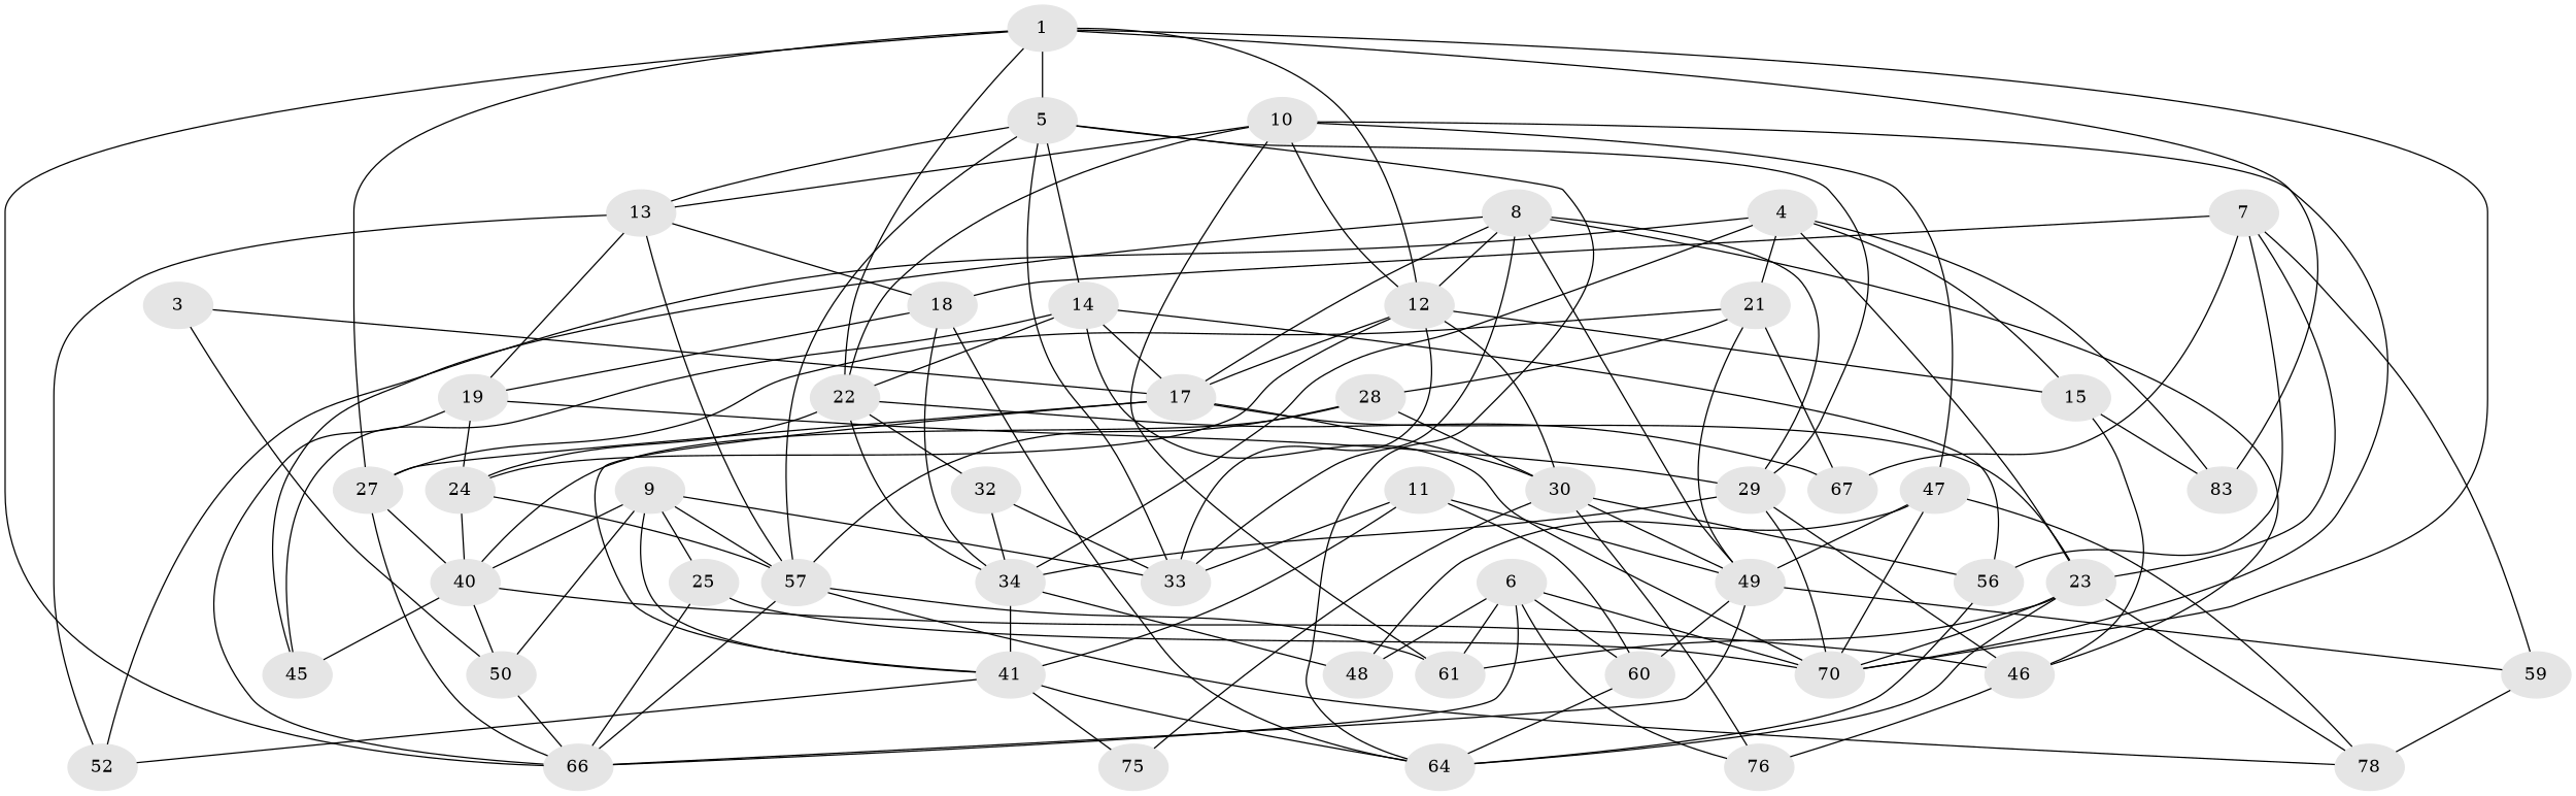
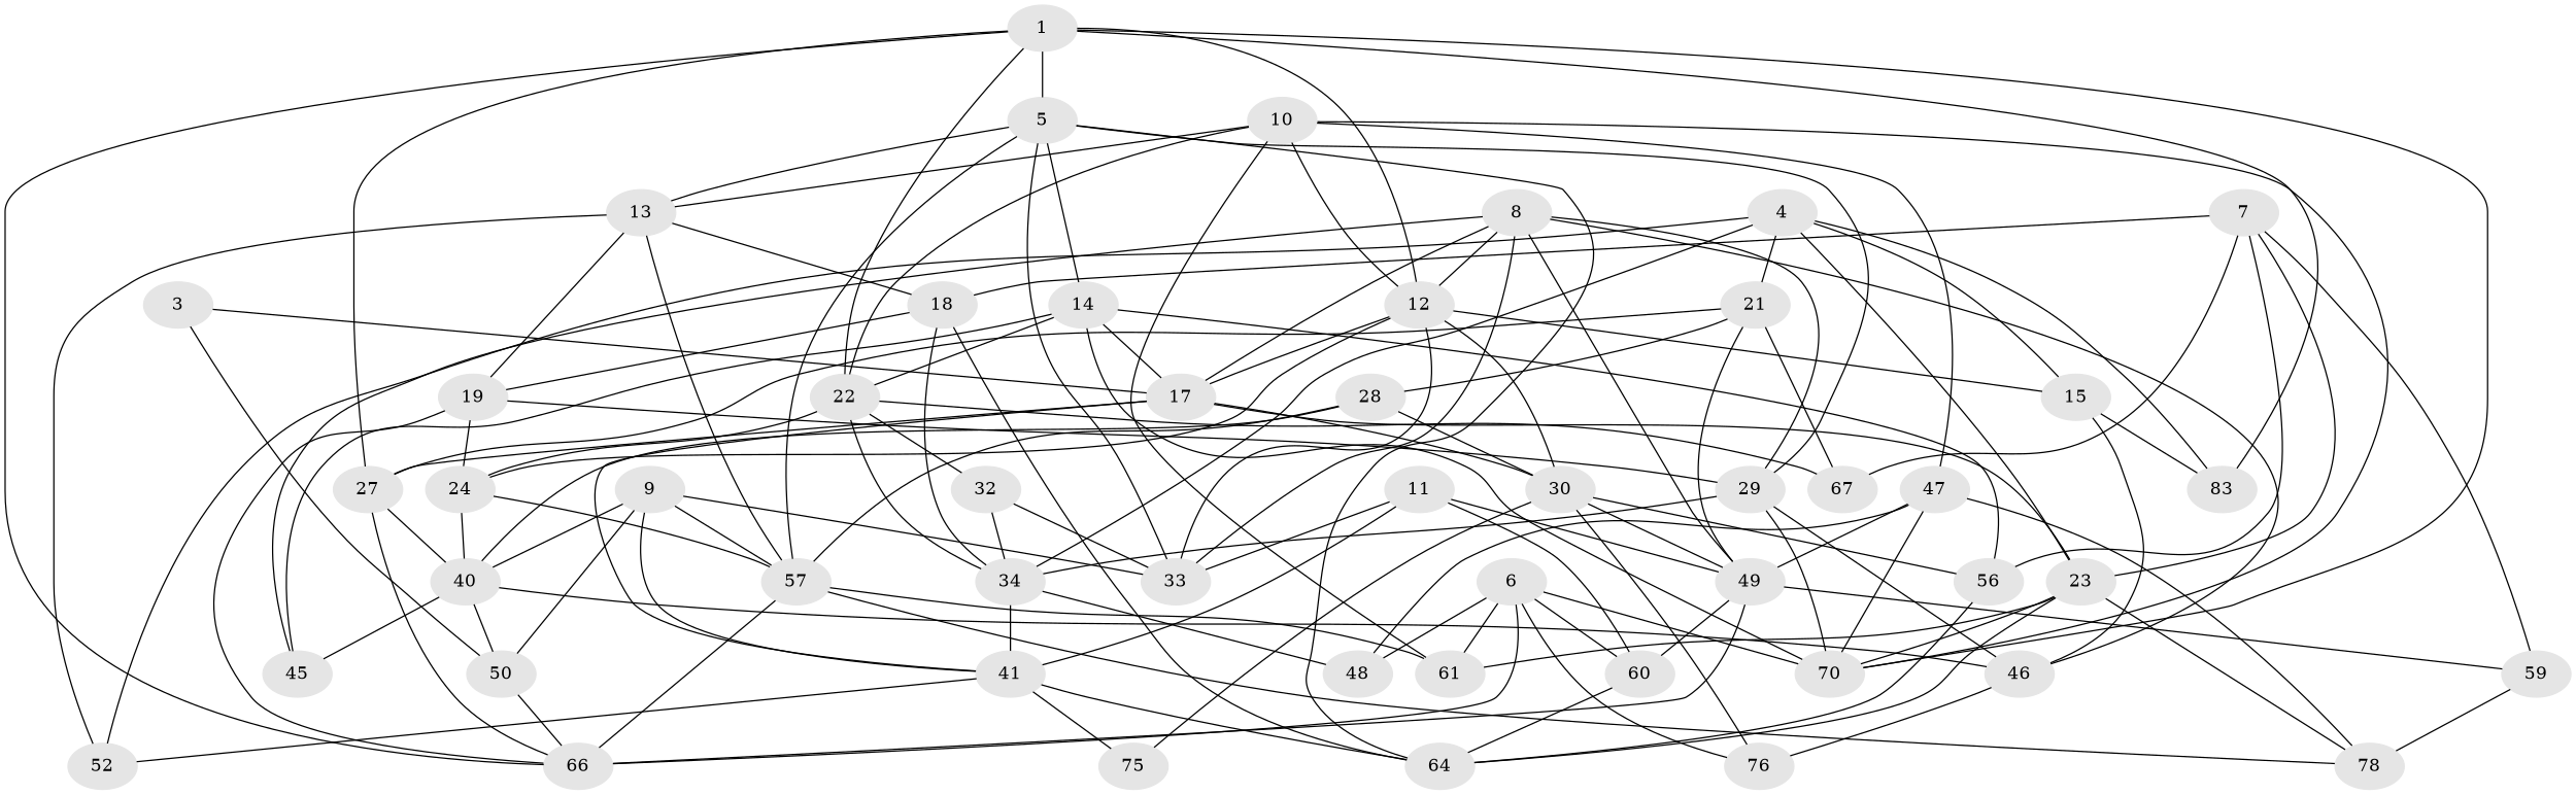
  graph {
    node [color=gray90 style=filled]
    1 [super="+2"]
    5 [super="+36"]
    12 [super="+68"]
    22 [super="+73"]
    27 [super="+31"]
    66 [super="+80"]
    70 [super="+79"]
    83
    13 [super="+16"]
    14 [super="+37"]
    29 [super="+63"]
    33 [super="+81"]
    57 [super="+74"]
    64 [super="+77"]
    17 [super="+69"]
    15 [super="+54"]
    24
    30 [super="+39"]
    34 [super="+44"]
    67
    32
    40 [super="+71"]
    23 [super="+43"]
    41 [super="+62"]
    3
    50
    4 [super="+42"]
    21 [super="+55"]
    52
    46 [super="+65"]
    49 [super="+51"]
    28
    61 [super="+86"]
    78
    48
    18
    19 [super="+26"]
    56
    45
    6 [super="+20"]
    60 [super="+85"]
    76
    7 [super="+53"]
    59
    8 [super="+35"]
    9 [super="+38"]
-   25
    75
    10 [super="+72"]
    47 [super="+58"]
    11 [super="+84"]
    1 -- 5
    1 -- 12
    1 -- 22
    1 -- 27
    1 -- 66
    1 -- 70
    1 -- 83
    5 -- 13
    5 -- 14
    5 -- 29
    5 -- 33
    5 -- 57
    5 -- 64
    12 -- 33
    12 -- 17
    12 -- 15
    12 -- 24
    12 -- 30
    22 -- 24
    22 -- 34
    22 -- 67
    22 -- 32
    27 -- 66
    27 -- 40
    13 -- 57
    13 -- 52
    13 -- 18
    13 -- 19
    14 -- 22
    14 -- 70
    14 -- 17
    14 -- 56
    14 -- 45
    29 -- 70
    29 -- 34
    29 -- 46
    57 -- 66
    57 -- 61
    57 -- 78
    17 -- 27
    17 -- 30
    17 -- 23
    17 -- 41
    15 -- 83
    15 -- 46
    24 -- 57
    24 -- 40
    30 -- 49
    30 -- 56
    30 -- 76
    30 -- 75
    34 -- 41
    34 -- 48
    32 -- 33
    32 -- 34
    40 -- 50
    40 -- 46
    40 -- 45
    23 -- 70
    23 -- 64
    23 -- 61
    23 -- 78
    41 -- 64
    41 -- 52
    41 -- 75
    3 -- 17
    3 -- 50
    50 -- 66
    4 -- 83
    4 -- 15
    4 -- 34
    4 -- 23
    4 -- 21
    4 -- 52
    21 -- 27
    21 -- 67
    21 -- 49
    21 -- 28
    46 -- 76
    49 -- 66
    49 -- 60
    49 -- 59
    28 -- 57
    28 -- 30
    28 -- 40
    18 -- 64
    18 -- 34
    18 -- 19
    19 -- 66
    19 -- 29
    19 -- 24
    56 -- 64
    6 -- 66
    6 -- 70
    6 -- 61
    6 -- 48
    6 -- 60
    6 -- 76
    60 -- 64
    7 -- 67
    7 -- 23
    7 -- 18
    7 -- 56
    7 -- 59
    59 -- 78
    8 -- 12
    8 -- 29
    8 -- 33
    8 -- 17
    8 -- 46
    8 -- 49
    8 -- 45
    9 -- 33
    9 -- 57
    9 -- 40
    9 -- 41
    9 -- 50
-   9 -- 25
-   25 -- 66
-   25 -- 70
    10 -- 12
    10 -- 22
    10 -- 70
    10 -- 13
    10 -- 61
    10 -- 47
    47 -- 70
    47 -- 49
    47 -- 78
    47 -- 48
    11 -- 33
    11 -- 41
    11 -- 49
    11 -- 60
  }
